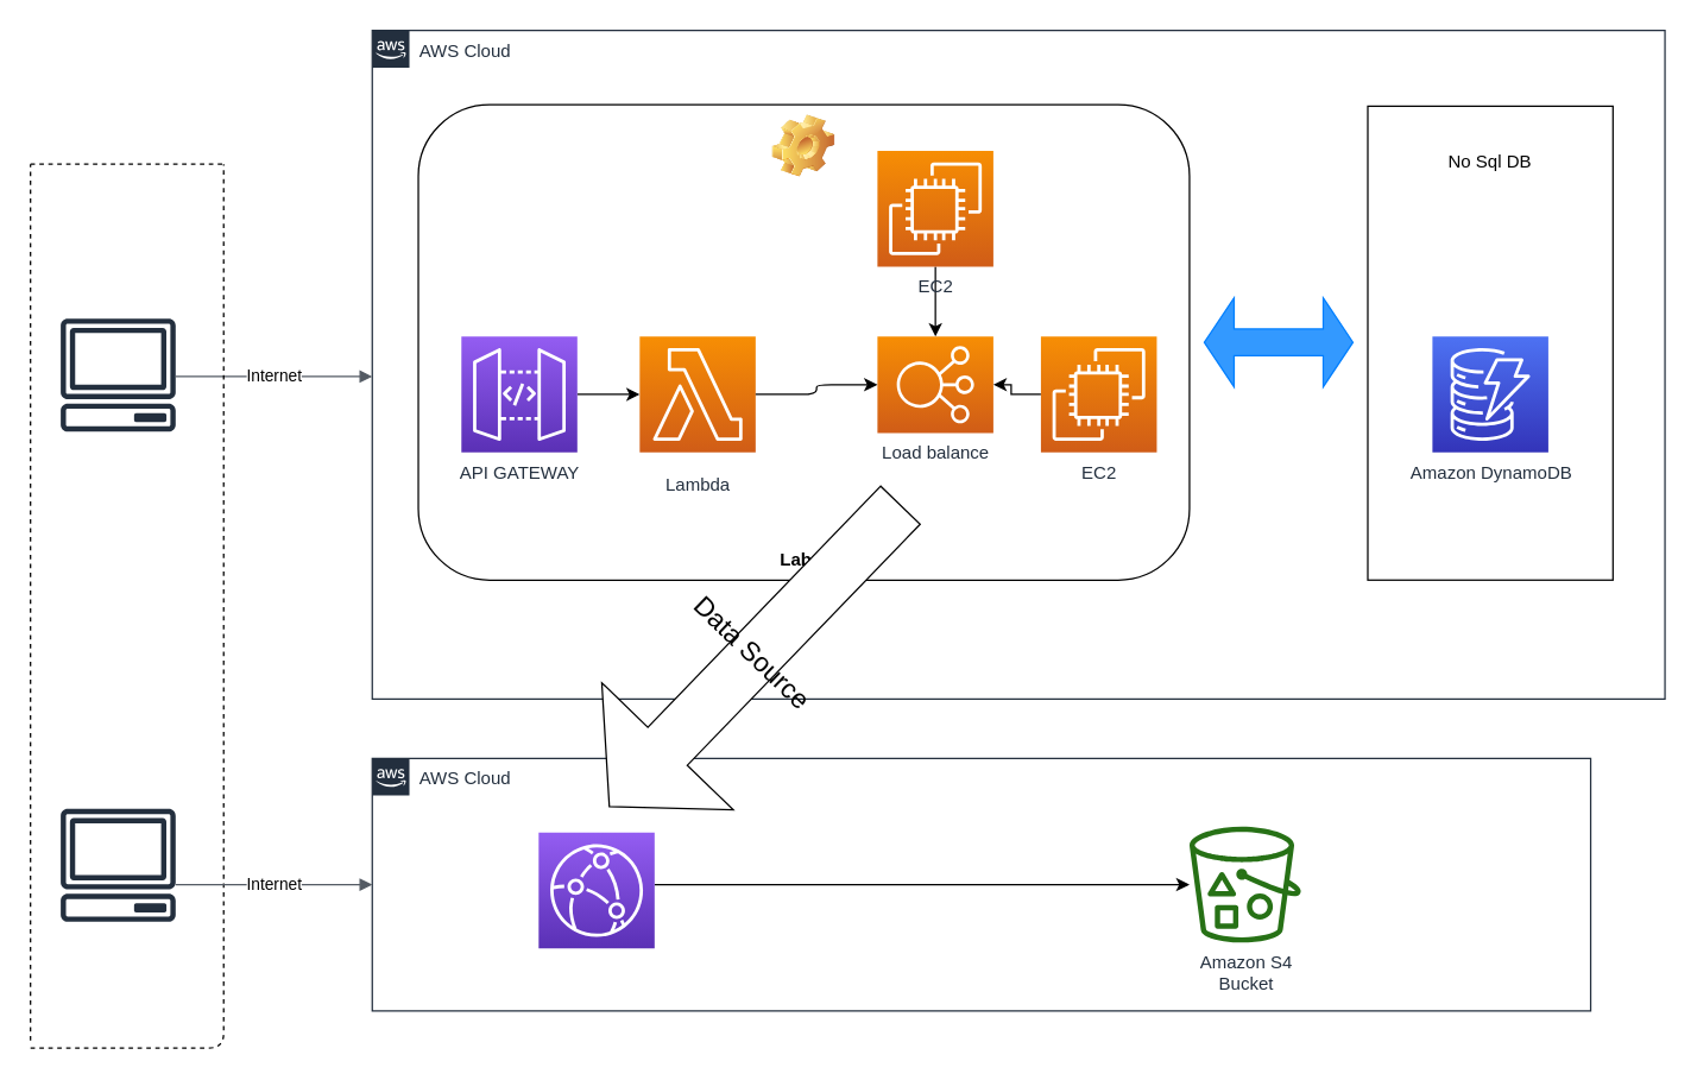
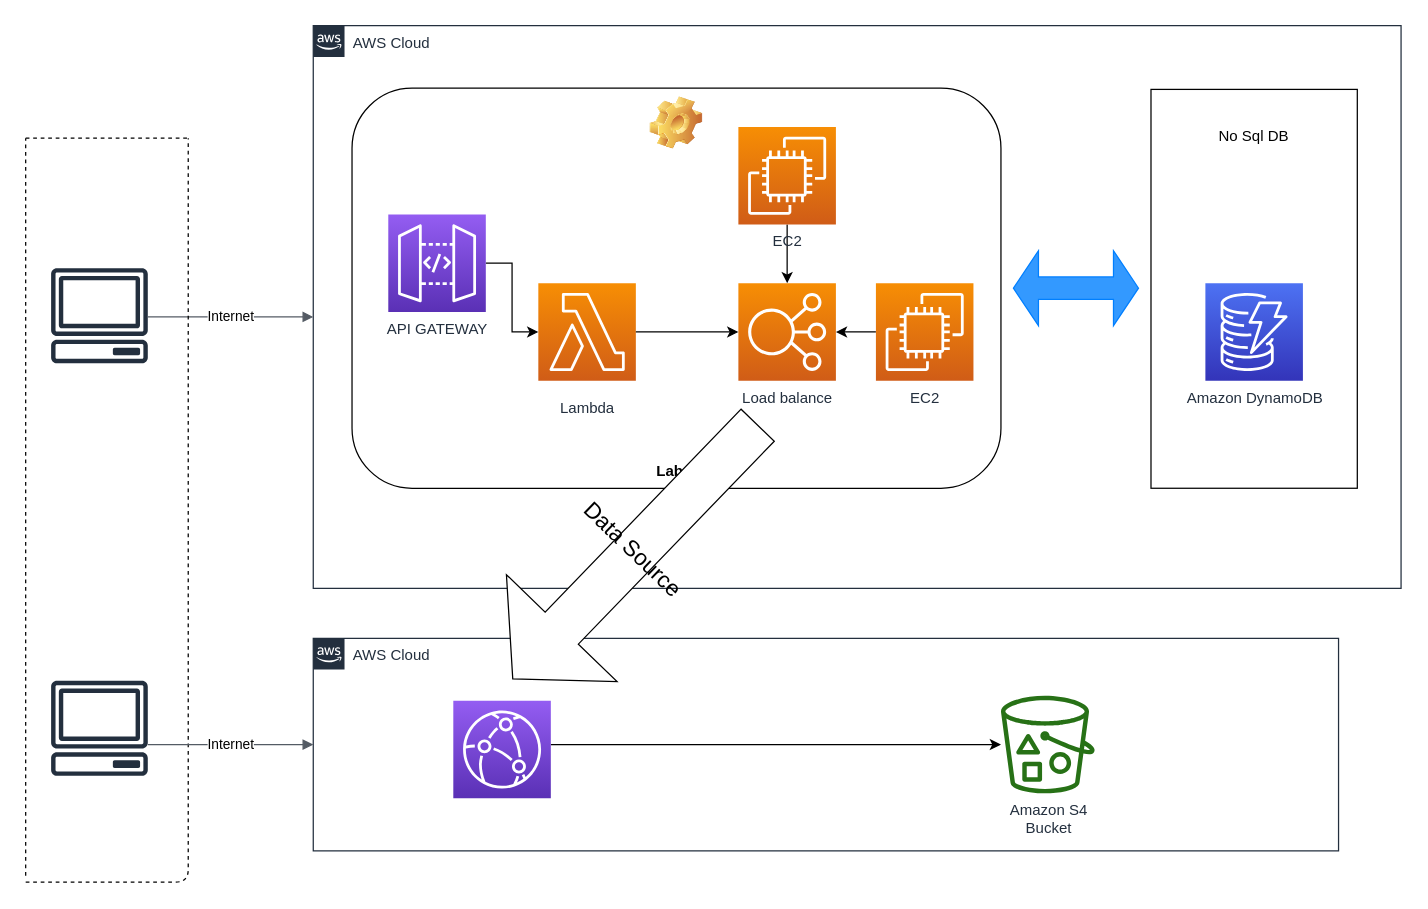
  <mxCell id="0" />
  <mxCell id="1" parent="0" />
  <mxCell id="2" value="AWS Cloud" style="points=[[0,0],[0.25,0],[0.5,0],[0.75,0],[1,0],[1,0.25],[1,0.5],[1,0.75],[1,1],[0.75,1],[0.5,1],[0.25,1],[0,1],[0,0.75],[0,0.5],[0,0.25]];outlineConnect=0;gradientColor=none;html=1;whiteSpace=wrap;fontSize=12;fontStyle=0;shape=mxgraph.aws4.group;grIcon=mxgraph.aws4.group_aws_cloud_alt;strokeColor=#232F3E;fillColor=none;verticalAlign=top;align=left;spacingLeft=30;fontColor=#232F3E;dashed=0;labelBackgroundColor=#ffffff;shadow=0;" parent="1" vertex="1"><mxGeometry x="250" y="20" width="870" height="450" as="geometry" /></mxCell>
  <mxCell id="3" value="No Sql DB&lt;br&gt;&lt;br&gt;&lt;br&gt;&lt;br&gt;&lt;br&gt;&lt;br&gt;&lt;br&gt;&lt;br&gt;&lt;br&gt;&lt;br&gt;&lt;br&gt;&lt;br&gt;&lt;br&gt;&lt;br&gt;&lt;br&gt;&lt;br&gt;&lt;br&gt;&lt;br&gt;" style="rounded=0;whiteSpace=wrap;html=1;shadow=0;" vertex="1" parent="1"><mxGeometry x="920" y="71" width="165" height="319" as="geometry" /></mxCell>
  <mxCell id="4" value="Label" style="label;whiteSpace=wrap;html=1;align=center;verticalAlign=bottom;spacingLeft=0;spacingBottom=4;imageAlign=center;imageVerticalAlign=top;image=img/clipart/Gear_128x128.png;shadow=0;" vertex="1" parent="1"><mxGeometry x="281" y="70" width="519" height="320" as="geometry" /></mxCell>
  <mxCell id="5" value="AWS Cloud" style="points=[[0,0],[0.25,0],[0.5,0],[0.75,0],[1,0],[1,0.25],[1,0.5],[1,0.75],[1,1],[0.75,1],[0.5,1],[0.25,1],[0,1],[0,0.75],[0,0.5],[0,0.25]];outlineConnect=0;gradientColor=none;html=1;whiteSpace=wrap;fontSize=12;fontStyle=0;shape=mxgraph.aws4.group;grIcon=mxgraph.aws4.group_aws_cloud_alt;strokeColor=#232F3E;fillColor=none;verticalAlign=top;align=left;spacingLeft=30;fontColor=#232F3E;dashed=0;labelBackgroundColor=#ffffff;" vertex="1" parent="1"><mxGeometry x="250" y="510" width="820" height="170" as="geometry" /></mxCell>
  <mxCell id="6" value="Lambda" style="outlineConnect=0;fontColor=#232F3E;gradientColor=#F78E04;gradientDirection=north;fillColor=#D05C17;strokeColor=#ffffff;dashed=0;verticalLabelPosition=bottom;verticalAlign=top;align=center;html=1;fontSize=12;fontStyle=0;aspect=fixed;shape=mxgraph.aws4.resourceIcon;resIcon=mxgraph.aws4.lambda;labelBackgroundColor=#ffffff;spacingTop=8;" parent="1" vertex="1"><mxGeometry x="430" y="226" width="78" height="78" as="geometry" /></mxCell>
  <mxCell id="7" value="Amazon DynamoDB" style="outlineConnect=0;fontColor=#232F3E;gradientColor=#4D72F3;gradientDirection=north;fillColor=#3334B9;strokeColor=#ffffff;dashed=0;verticalLabelPosition=bottom;verticalAlign=top;align=center;html=1;fontSize=12;fontStyle=0;aspect=fixed;shape=mxgraph.aws4.resourceIcon;resIcon=mxgraph.aws4.dynamodb;labelBackgroundColor=#ffffff;" parent="1" vertex="1"><mxGeometry x="963.5" y="226" width="78" height="78" as="geometry" /></mxCell>
  <mxCell id="8" value="Amazon S4&lt;br&gt;Bucket&lt;br&gt;" style="outlineConnect=0;fontColor=#232F3E;gradientColor=none;fillColor=#277116;strokeColor=none;dashed=0;verticalLabelPosition=bottom;verticalAlign=top;align=center;html=1;fontSize=12;fontStyle=0;aspect=fixed;pointerEvents=1;shape=mxgraph.aws4.bucket_with_objects;labelBackgroundColor=#ffffff;" parent="1" vertex="1"><mxGeometry x="800" y="556" width="75" height="78" as="geometry" /></mxCell>
  <mxCell id="9" value="" style="outlineConnect=0;fontColor=#232F3E;gradientColor=none;fillColor=#232F3E;strokeColor=none;dashed=0;verticalLabelPosition=bottom;verticalAlign=top;align=center;html=1;fontSize=12;fontStyle=0;aspect=fixed;pointerEvents=1;shape=mxgraph.aws4.client;" vertex="1" parent="1"><mxGeometry x="40" y="214" width="78" height="76" as="geometry" /></mxCell>
  <mxCell id="10" value="" style="outlineConnect=0;fontColor=#232F3E;gradientColor=none;fillColor=#232F3E;strokeColor=none;dashed=0;verticalLabelPosition=bottom;verticalAlign=top;align=center;html=1;fontSize=12;fontStyle=0;aspect=fixed;pointerEvents=1;shape=mxgraph.aws4.client;" vertex="1" parent="1"><mxGeometry x="40" y="544" width="78" height="76" as="geometry" /></mxCell>
  <mxCell id="11" value="Internet" style="edgeStyle=orthogonalEdgeStyle;html=1;endArrow=block;elbow=vertical;startArrow=none;endFill=1;strokeColor=#545B64;rounded=0;" edge="1" parent="1" source="9" target="2"><mxGeometry width="100" relative="1" as="geometry"><mxPoint x="120" y="210" as="sourcePoint" /><mxPoint x="220" y="210" as="targetPoint" /><Array as="points"><mxPoint x="220" y="253" /><mxPoint x="220" y="253" /></Array></mxGeometry></mxCell>
  <mxCell id="12" value="" style="endArrow=none;dashed=1;html=1;" edge="1" parent="1"><mxGeometry width="50" height="50" relative="1" as="geometry"><mxPoint x="20" y="705" as="sourcePoint" /><mxPoint x="150" y="110" as="targetPoint" /><Array as="points"><mxPoint x="150" y="705" /></Array></mxGeometry></mxCell>
  <mxCell id="13" value="" style="endArrow=none;dashed=1;html=1;" edge="1" parent="1"><mxGeometry width="50" height="50" relative="1" as="geometry"><mxPoint x="20" y="700" as="sourcePoint" /><mxPoint x="20" y="110" as="targetPoint" /><Array as="points" /></mxGeometry></mxCell>
  <mxCell id="14" value="" style="endArrow=none;dashed=1;html=1;" edge="1" parent="1"><mxGeometry width="50" height="50" relative="1" as="geometry"><mxPoint x="20" y="110" as="sourcePoint" /><mxPoint x="150" y="110" as="targetPoint" /></mxGeometry></mxCell>
  <mxCell id="15" value="Internet" style="edgeStyle=orthogonalEdgeStyle;html=1;endArrow=block;elbow=vertical;startArrow=none;endFill=1;strokeColor=#545B64;rounded=0;entryX=0;entryY=0.5;entryDx=0;entryDy=0;" edge="1" parent="1" source="10" target="5"><mxGeometry width="100" relative="1" as="geometry"><mxPoint x="127.811" y="262.647" as="sourcePoint" /><mxPoint x="260" y="262.647" as="targetPoint" /><Array as="points"><mxPoint x="190" y="595" /><mxPoint x="190" y="595" /></Array></mxGeometry></mxCell>
  <mxCell id="16" value="" style="edgeStyle=orthogonalEdgeStyle;rounded=0;orthogonalLoop=1;jettySize=auto;html=1;" edge="1" parent="1" source="17" target="20"><mxGeometry relative="1" as="geometry" /></mxCell>
  <mxCell id="17" value="EC2" style="outlineConnect=0;fontColor=#232F3E;gradientColor=#F78E04;gradientDirection=north;fillColor=#D05C17;strokeColor=#ffffff;dashed=0;verticalLabelPosition=bottom;verticalAlign=top;align=center;html=1;fontSize=12;fontStyle=0;aspect=fixed;shape=mxgraph.aws4.resourceIcon;resIcon=mxgraph.aws4.ec2;" vertex="1" parent="1"><mxGeometry x="590" y="101" width="78" height="78" as="geometry" /></mxCell>
  <mxCell id="18" value="" style="edgeStyle=orthogonalEdgeStyle;rounded=0;orthogonalLoop=1;jettySize=auto;html=1;" edge="1" parent="1" source="19" target="20"><mxGeometry relative="1" as="geometry" /></mxCell>
  <mxCell id="19" value="EC2" style="outlineConnect=0;fontColor=#232F3E;gradientColor=#F78E04;gradientDirection=north;fillColor=#D05C17;strokeColor=#ffffff;dashed=0;verticalLabelPosition=bottom;verticalAlign=top;align=center;html=1;fontSize=12;fontStyle=0;aspect=fixed;shape=mxgraph.aws4.resourceIcon;resIcon=mxgraph.aws4.ec2;" vertex="1" parent="1"><mxGeometry x="700" y="226" width="78" height="78" as="geometry" /></mxCell>
- <mxCell id="20" value="Load balance" style="outlineConnect=0;fontColor=#232F3E;gradientColor=#F78E04;gradientDirection=north;fillColor=#D05C17;strokeColor=#ffffff;dashed=0;verticalLabelPosition=bottom;verticalAlign=top;align=center;html=1;fontSize=12;fontStyle=0;aspect=fixed;shape=mxgraph.aws4.resourceIcon;resIcon=mxgraph.aws4.elastic_load_balancing;" vertex="1" parent="1"><mxGeometry x="590" y="226" width="78" height="65" as="geometry" /></mxCell>
+ <mxCell id="20" value="Load balance" style="outlineConnect=0;fontColor=#232F3E;gradientColor=#F78E04;gradientDirection=north;fillColor=#D05C17;strokeColor=#ffffff;dashed=0;verticalLabelPosition=bottom;verticalAlign=top;align=center;html=1;fontSize=12;fontStyle=0;aspect=fixed;shape=mxgraph.aws4.resourceIcon;resIcon=mxgraph.aws4.elastic_load_balancing;" vertex="1" parent="1"><mxGeometry x="590" y="226" width="78" height="78" as="geometry" /></mxCell>
  <mxCell id="21" value="" style="edgeStyle=orthogonalEdgeStyle;rounded=0;orthogonalLoop=1;jettySize=auto;html=1;" edge="1" parent="1" source="22" target="6"><mxGeometry relative="1" as="geometry" /></mxCell>
- <mxCell id="22" value="API GATEWAY" style="outlineConnect=0;fontColor=#232F3E;gradientColor=#945DF2;gradientDirection=north;fillColor=#5A30B5;strokeColor=#ffffff;dashed=0;verticalLabelPosition=bottom;verticalAlign=top;align=center;html=1;fontSize=12;fontStyle=0;aspect=fixed;shape=mxgraph.aws4.resourceIcon;resIcon=mxgraph.aws4.api_gateway;" vertex="1" parent="1"><mxGeometry x="310" y="226" width="78" height="78" as="geometry" /></mxCell>
+ <mxCell id="22" value="API GATEWAY" style="outlineConnect=0;fontColor=#232F3E;gradientColor=#945DF2;gradientDirection=north;fillColor=#5A30B5;strokeColor=#ffffff;dashed=0;verticalLabelPosition=bottom;verticalAlign=top;align=center;html=1;fontSize=12;fontStyle=0;aspect=fixed;shape=mxgraph.aws4.resourceIcon;resIcon=mxgraph.aws4.api_gateway;" vertex="1" parent="1"><mxGeometry x="310" y="171" width="78" height="78" as="geometry" /></mxCell>
  <mxCell id="23" value="" style="edgeStyle=orthogonalEdgeStyle;rounded=0;orthogonalLoop=1;jettySize=auto;html=1;" edge="1" parent="1" source="24" target="8"><mxGeometry relative="1" as="geometry"><mxPoint x="520" y="599" as="targetPoint" /><Array as="points"><mxPoint x="540" y="595" /><mxPoint x="540" y="595" /></Array></mxGeometry></mxCell>
  <mxCell id="24" value="" style="outlineConnect=0;fontColor=#232F3E;gradientColor=#945DF2;gradientDirection=north;fillColor=#5A30B5;strokeColor=#ffffff;dashed=0;verticalLabelPosition=bottom;verticalAlign=top;align=center;html=1;fontSize=12;fontStyle=0;aspect=fixed;shape=mxgraph.aws4.resourceIcon;resIcon=mxgraph.aws4.cloudfront;" vertex="1" parent="1"><mxGeometry x="362" y="560" width="78" height="78" as="geometry" /></mxCell>
  <mxCell id="25" value="&lt;font style=&quot;font-size: 18px&quot;&gt;Data Source&amp;nbsp;&lt;/font&gt;" style="shape=singleArrow;direction=south;whiteSpace=wrap;html=1;rotation=44;" vertex="1" parent="1"><mxGeometry x="446" y="300" width="123" height="282" as="geometry" /></mxCell>
  <mxCell id="26" value="" style="edgeStyle=elbowEdgeStyle;elbow=horizontal;endArrow=classic;html=1;" edge="1" parent="1" source="6" target="20"><mxGeometry width="50" height="50" relative="1" as="geometry"><mxPoint x="479" y="290" as="sourcePoint" /><mxPoint x="529" y="240" as="targetPoint" /></mxGeometry></mxCell>
  <mxCell id="27" value="" style="shape=doubleArrow;whiteSpace=wrap;html=1;shadow=0;fontColor=#000000;strokeColor=#007FFF;fillColor=#3399FF;" vertex="1" parent="1"><mxGeometry x="810" y="200" width="100" height="60" as="geometry" /></mxCell>
